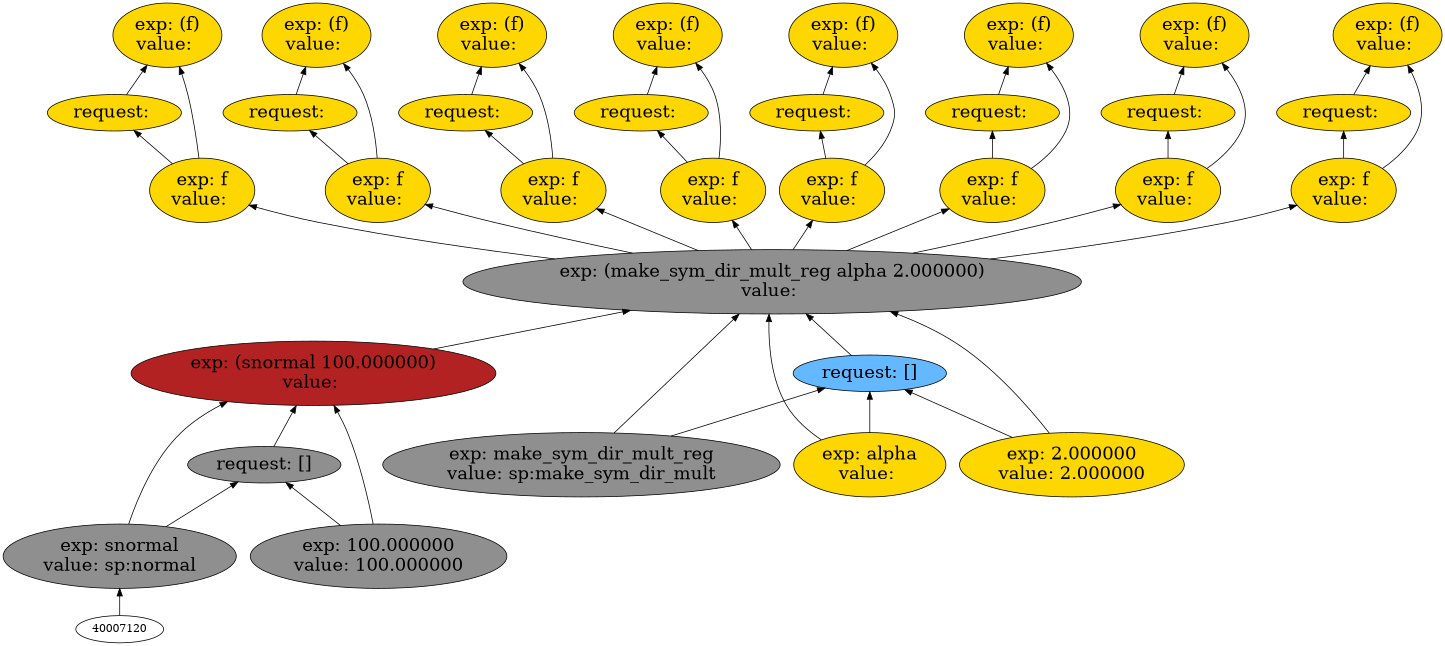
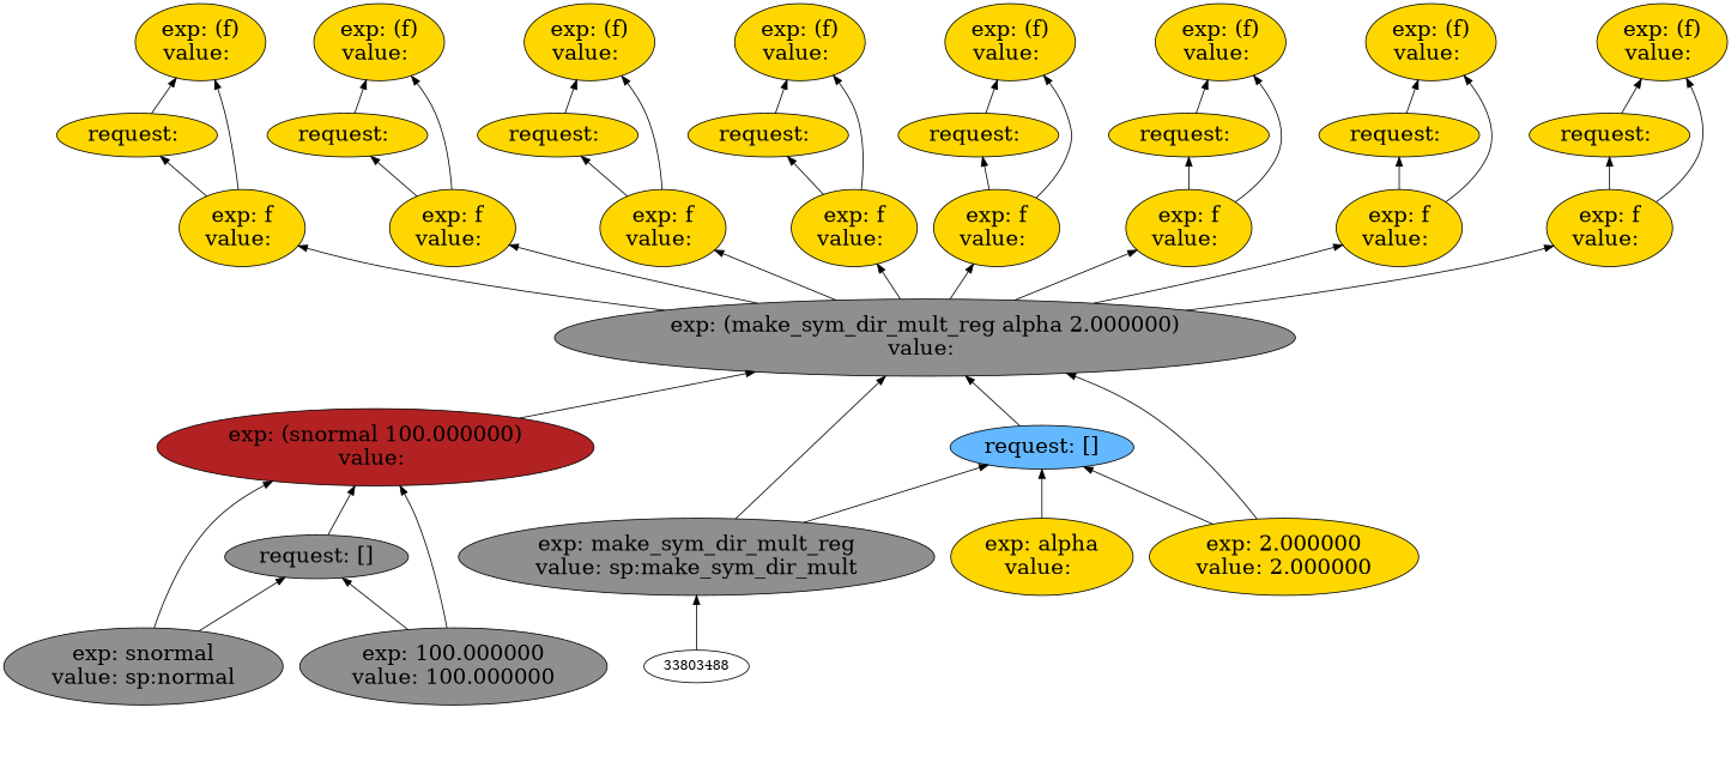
  digraph {
    fontsize=24
    rankdir=BT
    node [fillcolor=gold fontsize=24 shape=ellipse style=filled]
    edge [arrowhead=normal color=black constraint=true style=solid]
    n1 [fillcolor=firebrick label="exp: (snormal 100.000000)\nvalue: "]
    n2 [fillcolor=grey56 label="request: []"]
    n3 [fillcolor=grey56 label="exp: snormal\nvalue: sp:normal"]
    n4 [fillcolor=grey56 label="exp: 100.000000\nvalue: 100.000000"]
    n5 [fillcolor=grey56 label="exp: (make_sym_dir_mult_reg alpha 2.000000)\nvalue: "]
    n6 [fillcolor=steelblue1 label="request: []"]
    n7 [fillcolor=grey56 label="exp: make_sym_dir_mult_reg\nvalue: sp:make_sym_dir_mult"]
    n8 [label="exp: alpha\nvalue: "]
    n9 [label="exp: 2.000000\nvalue: 2.000000"]
    n10 [label="exp: (f)\nvalue: "]
    n11 [label="request: "]
    n12 [label="exp: f\nvalue: "]
    n13 [label="exp: (f)\nvalue: "]
    n14 [label="request: "]
    n15 [label="exp: f\nvalue: "]
    n16 [label="exp: (f)\nvalue: "]
    n17 [label="request: "]
    n18 [label="exp: f\nvalue: "]
    n19 [label="exp: (f)\nvalue: "]
    n20 [label="request: "]
    n21 [label="exp: f\nvalue: "]
    n22 [label="exp: (f)\nvalue: "]
    n23 [label="request: "]
    n24 [label="exp: f\nvalue: "]
    n25 [label="exp: (f)\nvalue: "]
    n26 [label="request: "]
    n27 [label="exp: f\nvalue: "]
    n28 [label="exp: (f)\nvalue: "]
    n29 [label="request: "]
    n30 [label="exp: f\nvalue: "]
    n31 [label="exp: (f)\nvalue: "]
    n32 [label="request: "]
    n33 [label="exp: f\nvalue: "]
-   40007120 [fillcolor="" fontsize="" shape="" style=""]
+   33803488 [fillcolor="" fontsize="" shape="" style=""]
    subgraph sub_1 {
      label="Venture Families"
      subgraph sub_2 {
        label=1
        n1
        n2
        n3
        n4
      }
      subgraph sub_3 {
        label=2
        n5
        n6
        n7
        n8
        n9
      }
      subgraph sub_4 {
        label=3
        n10
        n11
        n12
      }
      subgraph sub_5 {
        label=4
        n13
        n14
        n15
      }
      subgraph sub_6 {
        label=5
        n16
        n17
        n18
      }
      subgraph sub_7 {
        label=6
        n19
        n20
        n21
      }
      subgraph sub_8 {
        label=7
        n22
        n23
        n24
      }
      subgraph sub_9 {
        label=8
        n25
        n26
        n27
      }
      subgraph sub_10 {
        label=9
        n28
        n29
        n30
      }
      subgraph sub_11 {
        label=10
        n31
        n32
        n33
      }
    }
    n1 -> n5
    n2 -> n1
    n3 -> n1
    n3 -> n2
    n4 -> n1
    n4 -> n2
    n5 -> n12
    n5 -> n15
    n5 -> n18
    n5 -> n21
    n5 -> n24
    n5 -> n27
    n5 -> n30
    n5 -> n33
    n6 -> n5
    n7 -> n5
    n7 -> n6
-   n8 -> n5
    n8 -> n6
    n9 -> n5
    n9 -> n6
    n11 -> n10
    n12 -> n10
    n12 -> n11
    n14 -> n13
    n15 -> n13
    n15 -> n14
    n17 -> n16
    n18 -> n16
    n18 -> n17
    n20 -> n19
    n21 -> n19
    n21 -> n20
    n23 -> n22
    n24 -> n22
    n24 -> n23
    n26 -> n25
    n27 -> n25
    n27 -> n26
    n29 -> n28
    n30 -> n28
    n30 -> n29
    n32 -> n31
    n33 -> n31
    n33 -> n32
-   40007120 -> n3
+   33803488 -> n7
  }
